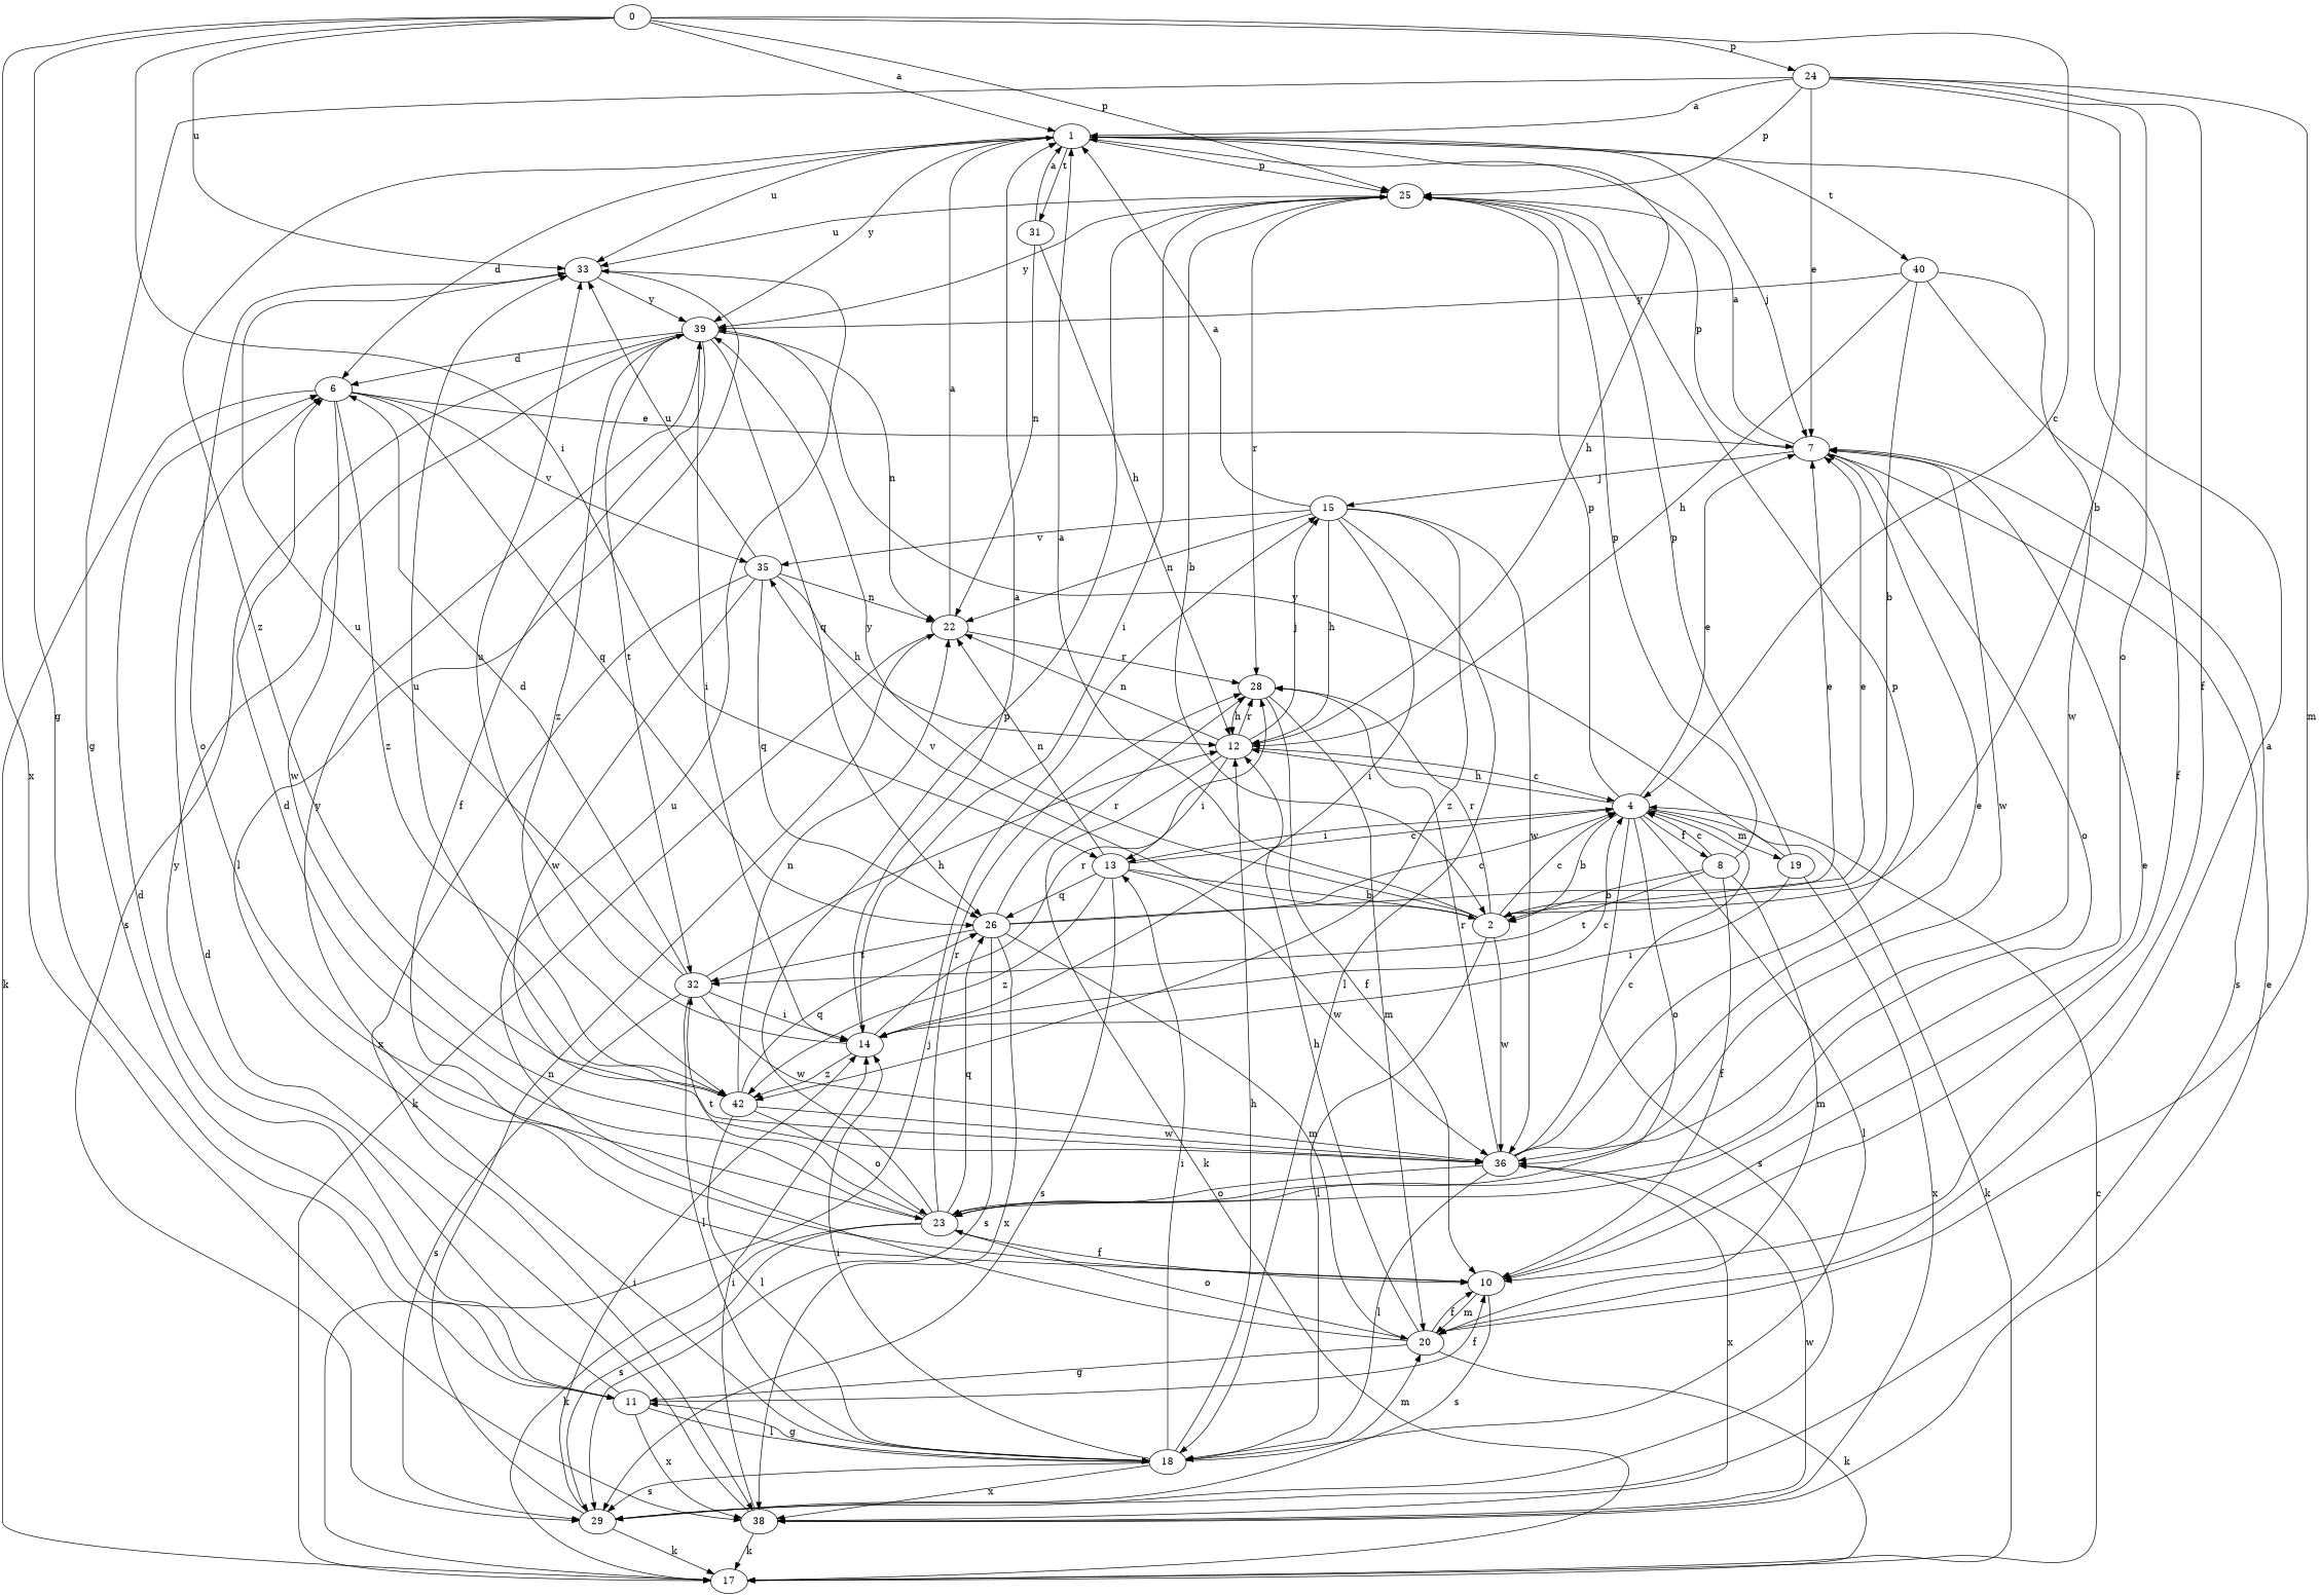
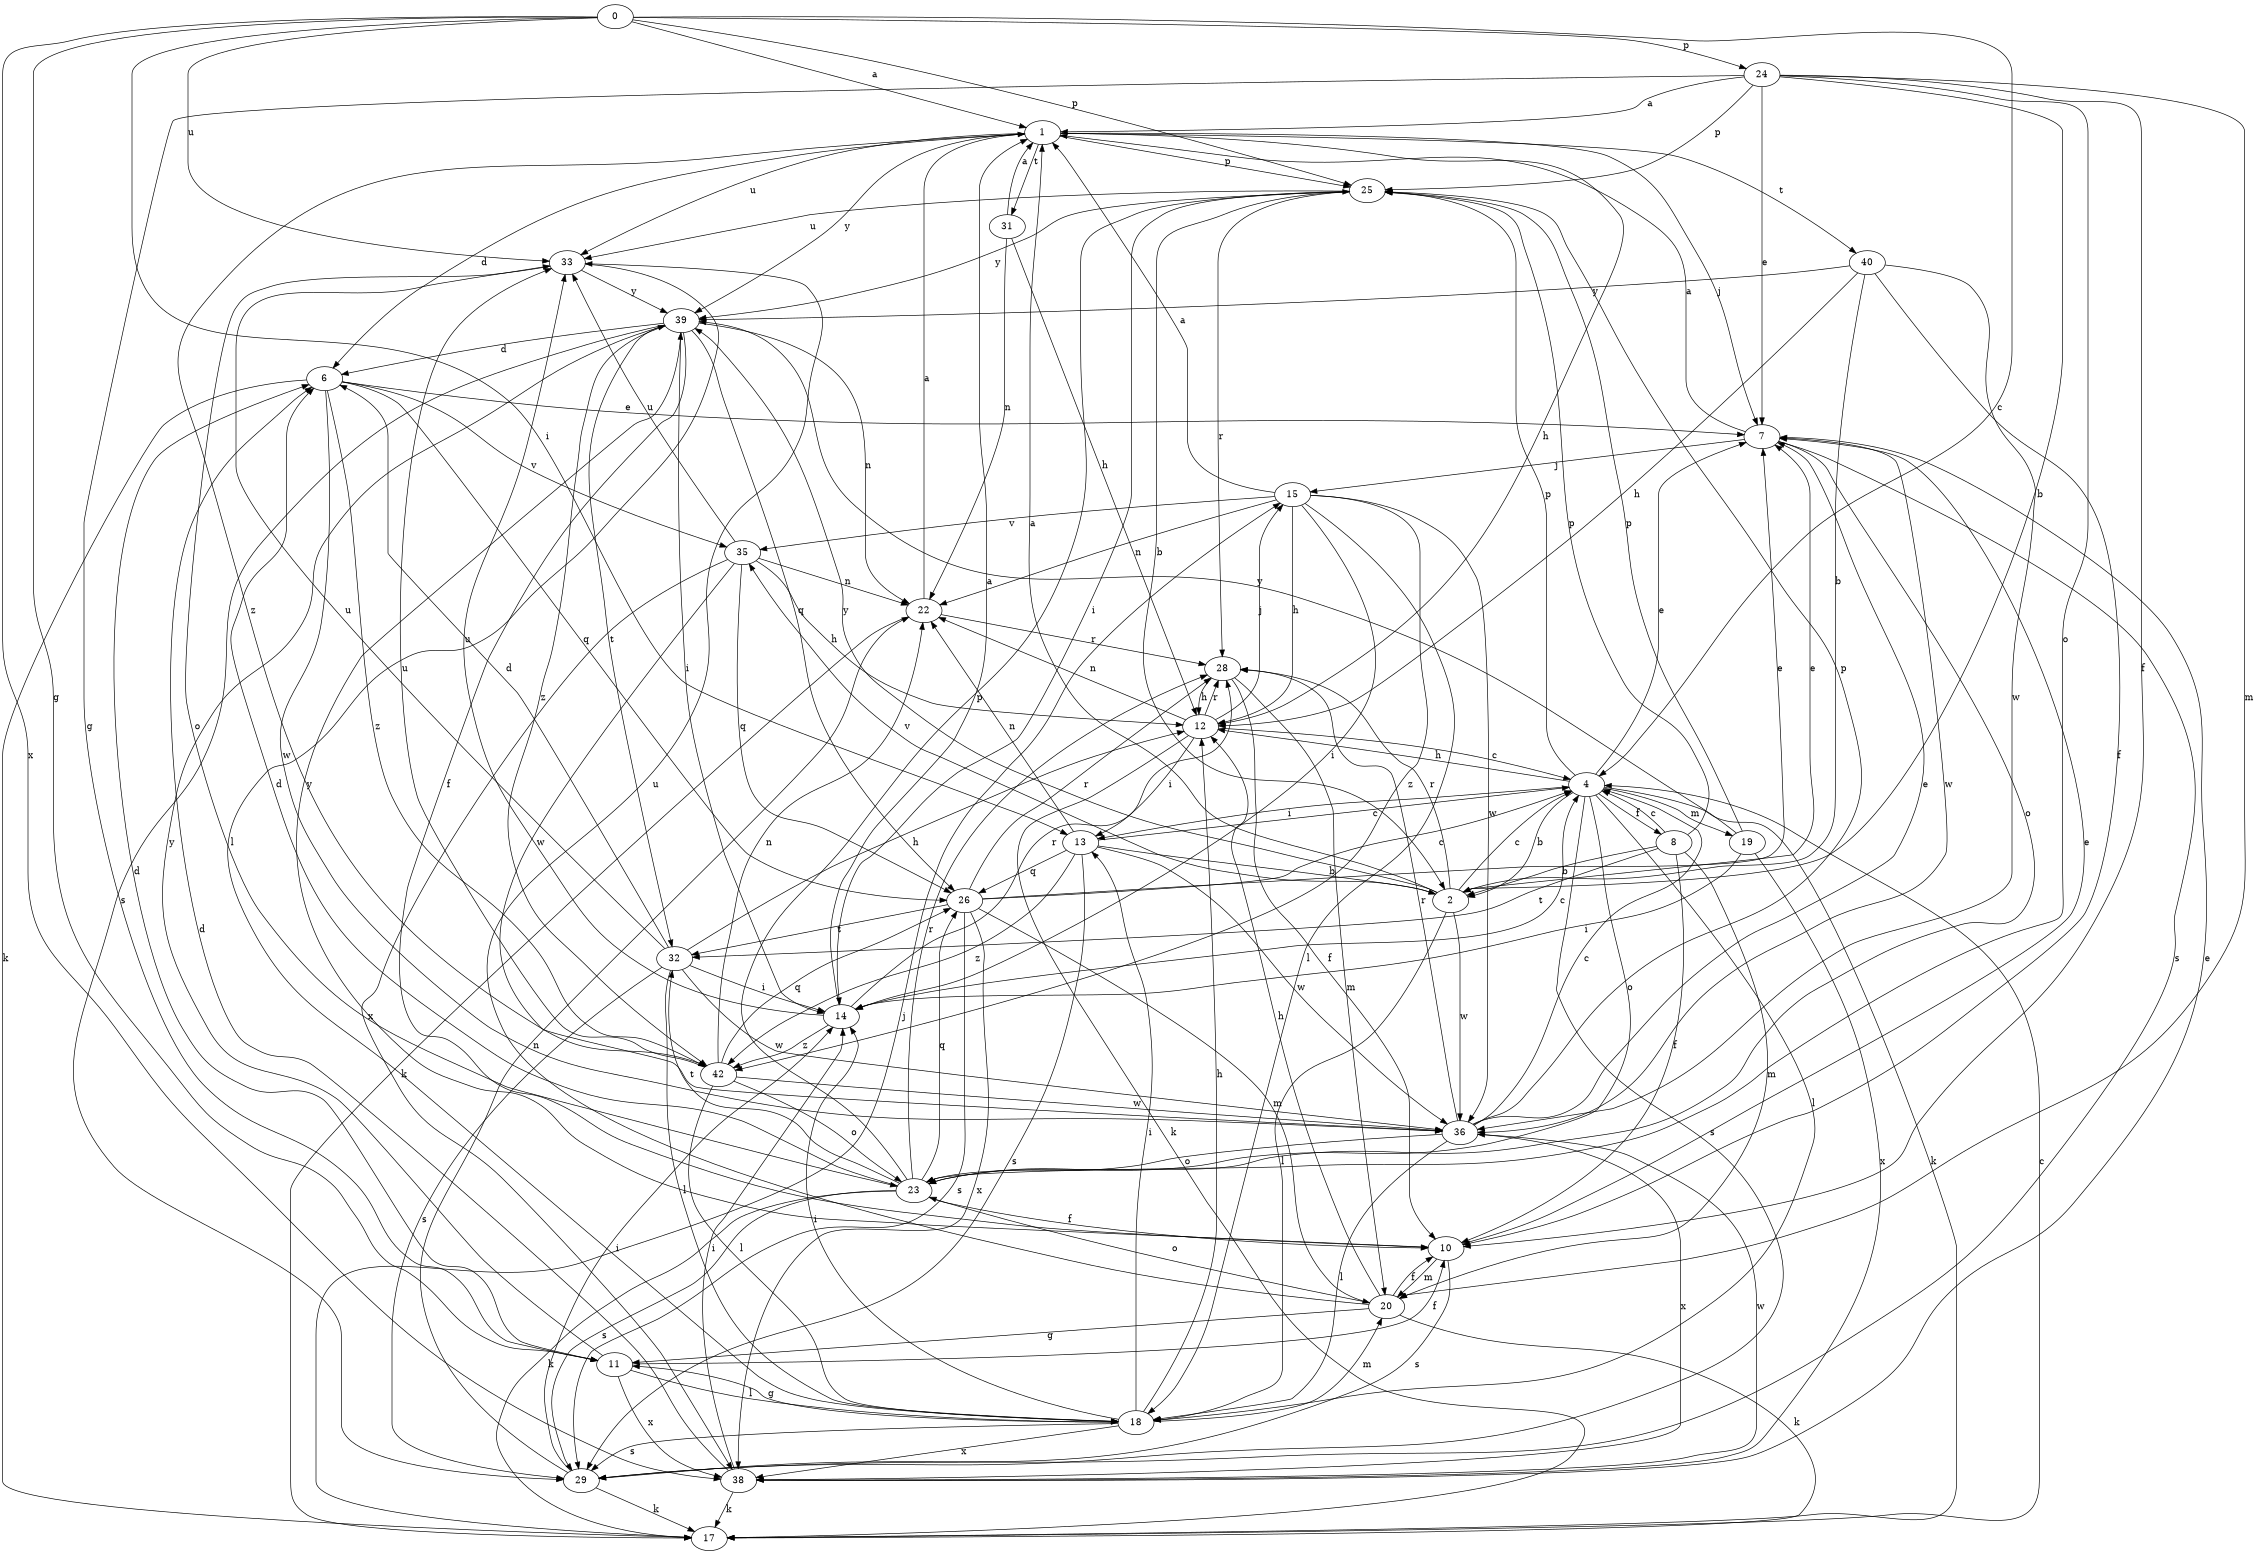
  strict digraph {
    0
    1
    4
    11
    13
    24
    25
    33
    38
    6
    7
    12
    n13 [label=40]
    31
    39
    42
    2
    18
    8
    17
    19
    23
    29
    10
    36
    26
    22
    20
    28
    14
    35
    15
    32
    0 -> 1 [label=a]
    0 -> 4 [label=c]
    0 -> 11 [label=g]
    0 -> 13 [label=i]
    0 -> 24 [label=p]
    0 -> 25 [label=p]
    0 -> 33 [label=u]
    0 -> 38 [label=x]
    1 -> 25 [label=p]
    1 -> 33 [label=u]
    1 -> 6 [label=d]
    1 -> 7 [label=j]
    1 -> 12 [label=h]
    1 -> n13 [label=t]
    1 -> 31 [label=t]
    1 -> 39 [label=y]
    1 -> 42 [label=z]
    4 -> 13 [label=i]
    4 -> 25 [label=p]
    4 -> 7 [label=e]
    4 -> 12 [label=h]
    4 -> 2 [label=b]
    4 -> 18 [label=l]
    4 -> 8 [label=f]
    4 -> 17 [label=k]
    4 -> 19 [label=m]
    4 -> 23 [label=o]
    4 -> 29 [label=s]
    11 -> 38 [label=x]
    11 -> 6 [label=d]
    11 -> 39 [label=y]
    11 -> 18 [label=l]
    11 -> 10 [label=f]
    13 -> 4 [label=c]
    13 -> 42 [label=z]
    13 -> 2 [label=b]
    13 -> 29 [label=s]
    13 -> 36 [label=w]
    13 -> 26 [label=q]
    13 -> 22 [label=n]
    24 -> 1 [label=a]
    24 -> 11 [label=g]
    24 -> 25 [label=p]
    24 -> 7 [label=e]
    24 -> 2 [label=b]
    24 -> 23 [label=o]
    24 -> 10 [label=f]
    24 -> 20 [label=m]
    25 -> 33 [label=u]
    25 -> 39 [label=y]
    25 -> 2 [label=b]
    25 -> 28 [label=r]
    25 -> 14 [label=i]
    33 -> 39 [label=y]
    33 -> 18 [label=l]
    33 -> 23 [label=o]
    38 -> 6 [label=d]
    38 -> 7 [label=e]
    38 -> 17 [label=k]
    38 -> 36 [label=w]
    38 -> 14 [label=i]
    6 -> 7 [label=e]
    6 -> 42 [label=z]
    6 -> 17 [label=k]
    6 -> 36 [label=w]
    6 -> 26 [label=q]
    6 -> 35 [label=v]
    7 -> 1 [label=a]
-   7 -> 25 [label=p]
    7 -> 23 [label=o]
    7 -> 29 [label=s]
    7 -> 36 [label=w]
    7 -> 15 [label=j]
    12 -> 4 [label=c]
    12 -> 13 [label=i]
    12 -> 17 [label=k]
    12 -> 22 [label=n]
    12 -> 28 [label=r]
    12 -> 15 [label=j]
    n13 -> 12 [label=h]
    n13 -> 39 [label=y]
    n13 -> 2 [label=b]
    n13 -> 10 [label=f]
    n13 -> 36 [label=w]
    31 -> 1 [label=a]
    31 -> 12 [label=h]
    31 -> 22 [label=n]
    39 -> 6 [label=d]
    39 -> 42 [label=z]
    39 -> 29 [label=s]
    39 -> 10 [label=f]
    39 -> 26 [label=q]
    39 -> 22 [label=n]
    39 -> 14 [label=i]
    39 -> 32 [label=t]
    42 -> 33 [label=u]
    42 -> 18 [label=l]
    42 -> 23 [label=o]
    42 -> 36 [label=w]
    42 -> 26 [label=q]
    42 -> 22 [label=n]
    2 -> 1 [label=a]
    2 -> 4 [label=c]
    2 -> 7 [label=e]
    2 -> 39 [label=y]
    2 -> 18 [label=l]
    2 -> 36 [label=w]
    2 -> 28 [label=r]
    2 -> 35 [label=v]
    18 -> 11 [label=g]
    18 -> 13 [label=i]
    18 -> 38 [label=x]
    18 -> 12 [label=h]
    18 -> 29 [label=s]
    18 -> 20 [label=m]
    18 -> 14 [label=i]
    8 -> 4 [label=c]
    8 -> 25 [label=p]
    8 -> 2 [label=b]
    8 -> 10 [label=f]
    8 -> 20 [label=m]
    8 -> 32 [label=t]
    17 -> 4 [label=c]
    17 -> 15 [label=j]
    19 -> 25 [label=p]
    19 -> 38 [label=x]
    19 -> 39 [label=y]
    19 -> 14 [label=i]
    23 -> 25 [label=p]
    23 -> 6 [label=d]
    23 -> 17 [label=k]
    23 -> 29 [label=s]
    23 -> 10 [label=f]
    23 -> 26 [label=q]
    23 -> 28 [label=r]
    23 -> 32 [label=t]
    29 -> 17 [label=k]
    29 -> 22 [label=n]
    29 -> 14 [label=i]
    10 -> 7 [label=e]
    10 -> 39 [label=y]
    10 -> 29 [label=s]
    10 -> 20 [label=m]
    36 -> 4 [label=c]
    36 -> 25 [label=p]
    36 -> 38 [label=x]
    36 -> 7 [label=e]
    36 -> 18 [label=l]
    36 -> 23 [label=o]
    36 -> 28 [label=r]
    26 -> 4 [label=c]
    26 -> 38 [label=x]
    26 -> 7 [label=e]
    26 -> 29 [label=s]
    26 -> 20 [label=m]
    26 -> 28 [label=r]
    26 -> 32 [label=t]
    22 -> 1 [label=a]
    22 -> 17 [label=k]
    22 -> 28 [label=r]
-   20 -> 1 [label=a]
    20 -> 11 [label=g]
    20 -> 33 [label=u]
    20 -> 12 [label=h]
    20 -> 17 [label=k]
    20 -> 23 [label=o]
    20 -> 10 [label=f]
    28 -> 12 [label=h]
    28 -> 10 [label=f]
    28 -> 20 [label=m]
    14 -> 1 [label=a]
    14 -> 4 [label=c]
    14 -> 33 [label=u]
    14 -> 42 [label=z]
    14 -> 28 [label=r]
    35 -> 33 [label=u]
    35 -> 38 [label=x]
    35 -> 12 [label=h]
    35 -> 36 [label=w]
    35 -> 26 [label=q]
    35 -> 22 [label=n]
    15 -> 1 [label=a]
    15 -> 12 [label=h]
    15 -> 42 [label=z]
    15 -> 18 [label=l]
    15 -> 36 [label=w]
    15 -> 22 [label=n]
    15 -> 14 [label=i]
    15 -> 35 [label=v]
    32 -> 33 [label=u]
    32 -> 6 [label=d]
    32 -> 12 [label=h]
    32 -> 18 [label=l]
    32 -> 29 [label=s]
    32 -> 36 [label=w]
    32 -> 14 [label=i]
  }
